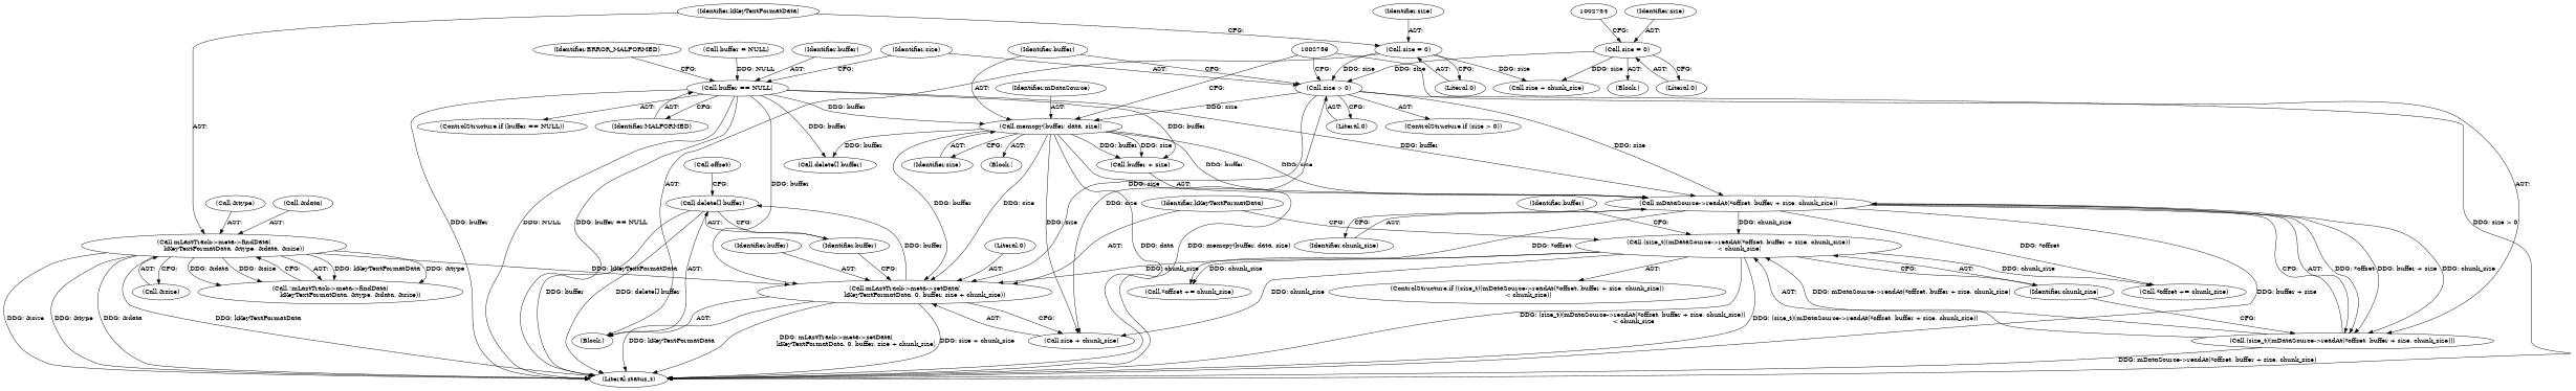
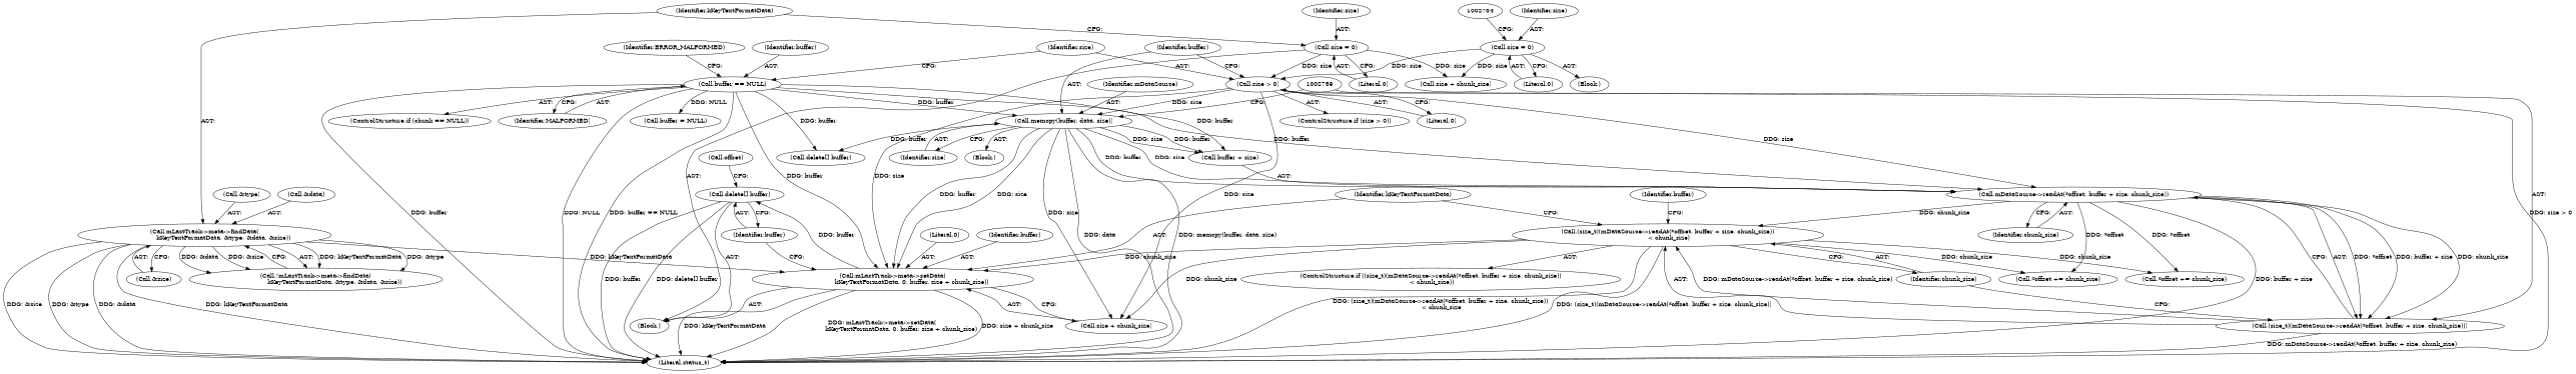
  digraph {
    n1 [label="(Call,delete[] buffer)"]
    n2 [label="(Identifier,buffer)"]
    n3 [label="(Literal,status_t)"]
    n4 [label="(Block,)"]
    n5 [label="(Call,mLastTrack->meta->setData(\n                    kKeyTextFormatData, 0, buffer, size + chunk_size))"]
    n6 [label="(Call,size + chunk_size)"]
    n7 [label="(Call,mLastTrack->meta->findData(\n                    kKeyTextFormatData, &type, &data, &size))"]
    n8 [label="(Call,&size)"]
    n9 [label="(Call,!mLastTrack->meta->findData(\n                    kKeyTextFormatData, &type, &data, &size))"]
    n10 [label="(Call,buffer == NULL)"]
    n11 [label="(Call,memcpy(buffer, data, size))"]
    n12 [label="(Call,mDataSource->readAt(*offset, buffer + size, chunk_size))"]
    n13 [label="(Call,buffer + size)"]
-   n14 [label="(ControlStructure,if (buffer == NULL))"]
+   n14 [label="(ControlStructure,if (chunk == NULL))"]
    n15 [label="(Identifier,MALFORMED)"]
    n16 [label="(Call,delete[] buffer)"]
    n17 [label="(Call,buffer = NULL)"]
    n18 [label="(Identifier,size)"]
    n19 [label="(Block,)"]
    n20 [label="(Call,(size_t)(mDataSource->readAt(*offset, buffer + size, chunk_size))\n < chunk_size)"]
    n21 [label="(Call,*offset += chunk_size)"]
    n22 [label="(Call,*offset += chunk_size)"]
    n23 [label="(Call,(size_t)(mDataSource->readAt(*offset, buffer + size, chunk_size)))"]
    n24 [label="(Identifier,chunk_size)"]
    n25 [label="(Call,size > 0)"]
    n26 [label="(ControlStructure,if (size > 0))"]
    n27 [label="(Literal,0)"]
    n28 [label="(Call,size = 0)"]
    n29 [label="(Block,)"]
    n30 [label="(Call,size + chunk_size)"]
    n31 [label="(Literal,0)"]
    n32 [label="(Call,size = 0)"]
    n33 [label="(Literal,0)"]
    n34 [label="(ControlStructure,if ((size_t)(mDataSource->readAt(*offset, buffer + size, chunk_size))\n < chunk_size))"]
    n35 [label="(Identifier,chunk_size)"]
    n36 [label="(Identifier,mDataSource)"]
    n37 [label="(Identifier,kKeyTextFormatData)"]
    n38 [label="(Literal,0)"]
    n39 [label="(Identifier,ERROR_MALFORMED)"]
    n40 [label="(Identifier,size)"]
    n41 [label="(Identifier,buffer)"]
    n42 [label="(Call,&type)"]
    n43 [label="(Identifier,size)"]
    n44 [label="(Call,offset)"]
    n45 [label="(Identifier,kKeyTextFormatData)"]
    n46 [label="(Identifier,size)"]
    n47 [label="(Call,&data)"]
    n48 [label="(Identifier,buffer)"]
    n49 [label="(Identifier,buffer)"]
    n50 [label="(Identifier,buffer)"]
    1002759
    1002734
    n1 -> n2 [label="CFG: "]
    n1 -> n3 [label="DDG: buffer"]
    n1 -> n3 [label="DDG: delete[] buffer"]
    n1 -> n4 [label="AST: "]
    n2 -> n1 [label="AST: "]
    n2 -> n5 [label="CFG: "]
    n5 -> n1 [label="DDG: buffer"]
    n5 -> n3 [label="DDG: mLastTrack->meta->setData(\n                    kKeyTextFormatData, 0, buffer, size + chunk_size)"]
    n5 -> n3 [label="DDG: size + chunk_size"]
    n5 -> n3 [label="DDG: kKeyTextFormatData"]
    n5 -> n4 [label="AST: "]
    n5 -> n6 [label="CFG: "]
    n6 -> n5 [label="AST: "]
    n7 -> n3 [label="DDG: &size"]
    n7 -> n3 [label="DDG: &type"]
    n7 -> n3 [label="DDG: &data"]
    n7 -> n3 [label="DDG: kKeyTextFormatData"]
    n7 -> n5 [label="DDG: kKeyTextFormatData"]
    n7 -> n8 [label="CFG: "]
    n7 -> n9 [label="AST: "]
    n7 -> n9 [label="DDG: kKeyTextFormatData"]
    n7 -> n9 [label="DDG: &type"]
    n7 -> n9 [label="DDG: &data"]
    n7 -> n9 [label="DDG: &size"]
    n8 -> n7 [label="AST: "]
    n9 -> n7 [label="CFG: "]
    n10 -> n3 [label="DDG: buffer"]
    n10 -> n3 [label="DDG: NULL"]
    n10 -> n3 [label="DDG: buffer == NULL"]
    n10 -> n5 [label="DDG: buffer"]
    n10 -> n11 [label="DDG: buffer"]
    n10 -> n12 [label="DDG: buffer"]
    n10 -> n13 [label="DDG: buffer"]
    n10 -> n14 [label="AST: "]
    n10 -> n15 [label="CFG: "]
    n10 -> n16 [label="DDG: buffer"]
-   n17 -> n10 [label="DDG: NULL"]
+   n10 -> n17 [label="DDG: NULL"]
    n11 -> n3 [label="DDG: data"]
    n11 -> n3 [label="DDG: memcpy(buffer, data, size)"]
    n11 -> n5 [label="DDG: buffer"]
    n11 -> n5 [label="DDG: size"]
    n11 -> n6 [label="DDG: size"]
    n11 -> n12 [label="DDG: buffer"]
    n11 -> n12 [label="DDG: size"]
    n11 -> n13 [label="DDG: buffer"]
    n11 -> n13 [label="DDG: size"]
    n11 -> n16 [label="DDG: buffer"]
    n11 -> n18 [label="CFG: "]
    n11 -> n19 [label="AST: "]
    n12 -> n3 [label="DDG: buffer + size"]
    n12 -> n20 [label="DDG: chunk_size"]
    n12 -> n21 [label="DDG: *offset"]
    n12 -> n22 [label="DDG: *offset"]
    n12 -> n23 [label="AST: "]
    n12 -> n23 [label="DDG: *offset"]
    n12 -> n23 [label="DDG: buffer + size"]
    n12 -> n23 [label="DDG: chunk_size"]
    n12 -> n24 [label="CFG: "]
    n13 -> n12 [label="AST: "]
    n15 -> n10 [label="AST: "]
    n18 -> n11 [label="AST: "]
    n20 -> n3 [label="DDG: (size_t)(mDataSource->readAt(*offset, buffer + size, chunk_size))\n < chunk_size"]
    n20 -> n3 [label="DDG: (size_t)(mDataSource->readAt(*offset, buffer + size, chunk_size))"]
    n20 -> n5 [label="DDG: chunk_size"]
    n20 -> n6 [label="DDG: chunk_size"]
    n20 -> n21 [label="DDG: chunk_size"]
    n20 -> n22 [label="DDG: chunk_size"]
    n20 -> n34 [label="AST: "]
    n20 -> n35 [label="CFG: "]
    n23 -> n3 [label="DDG: mDataSource->readAt(*offset, buffer + size, chunk_size)"]
    n23 -> n12 [label="CFG: "]
    n23 -> n20 [label="AST: "]
    n23 -> n20 [label="DDG: mDataSource->readAt(*offset, buffer + size, chunk_size)"]
    n24 -> n12 [label="AST: "]
    n25 -> n3 [label="DDG: size > 0"]
    n25 -> n5 [label="DDG: size"]
    n25 -> n6 [label="DDG: size"]
    n25 -> n11 [label="DDG: size"]
    n25 -> n12 [label="DDG: size"]
    n25 -> n26 [label="AST: "]
    n25 -> n27 [label="CFG: "]
    n27 -> n25 [label="AST: "]
    n28 -> n25 [label="DDG: size"]
    n28 -> n29 [label="AST: "]
    n28 -> n30 [label="DDG: size"]
    n28 -> n31 [label="CFG: "]
    n31 -> n28 [label="AST: "]
    n32 -> n4 [label="AST: "]
    n32 -> n25 [label="DDG: size"]
    n32 -> n30 [label="DDG: size"]
    n32 -> n33 [label="CFG: "]
    n33 -> n32 [label="AST: "]
    n35 -> n20 [label="AST: "]
    n35 -> n23 [label="CFG: "]
    n36 -> n11 [label="AST: "]
    n37 -> n7 [label="AST: "]
    n37 -> n32 [label="CFG: "]
    n38 -> n5 [label="AST: "]
    n39 -> n10 [label="CFG: "]
    n40 -> n10 [label="CFG: "]
    n40 -> n25 [label="AST: "]
    n41 -> n20 [label="CFG: "]
    n42 -> n7 [label="AST: "]
    n43 -> n32 [label="AST: "]
    n44 -> n1 [label="CFG: "]
    n45 -> n5 [label="AST: "]
    n45 -> n20 [label="CFG: "]
    n46 -> n28 [label="AST: "]
    n47 -> n7 [label="AST: "]
    n48 -> n11 [label="AST: "]
    n48 -> n25 [label="CFG: "]
    n49 -> n5 [label="AST: "]
    n50 -> n10 [label="AST: "]
    1002759 -> n11 [label="CFG: "]
    1002759 -> n23 [label="AST: "]
-   1002759 -> n25 [label="CFG: "]
    1002734 -> n28 [label="CFG: "]
  }
